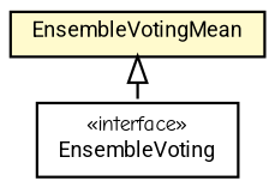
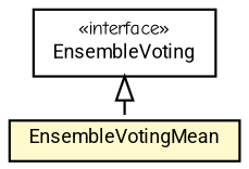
  digraph {
    nodesep=0.15
    rankdir=TB
    ranksep=0.25
    fontname="Comic Neue"
    node [fontcolor=black fontname="Comic Neue" fontsize=8 margin=0 shape=plaintext]
    n1 [height=0 label=<<table title="de.lmu.ifi.dbs.elki.utilities.ensemble.EnsembleVoting" border="0" cellborder="1" cellspacing="0" cellpadding="2" href="EnsembleVoting.html" target="_parent"> 		<tr><td><table border="0" cellspacing="0" cellpadding="1"> 		<tr><td align="center" balign="center"> &#171;interface&#187; </td></tr> 		<tr><td align="center" balign="center"> <font face="Roboto">EnsembleVoting</font> </td></tr> 		</table></td></tr> 		</table>> width=0]
    n2 [height=0 label=<<table title="de.lmu.ifi.dbs.elki.utilities.ensemble.EnsembleVotingMean" border="0" cellborder="1" cellspacing="0" cellpadding="2" bgcolor="lemonChiffon" href="EnsembleVotingMean.html" target="_parent"> 		<tr><td><table border="0" cellspacing="0" cellpadding="1"> 		<tr><td align="center" balign="center"> <font face="Roboto">EnsembleVotingMean</font> </td></tr> 		</table></td></tr> 		</table>> width=0]
-   n2 -> n1 [arrowtail=empty color=black dir=back fontname="Comic Neue" fontsize=7 labelfontname=Roboto labelfontsize=7 style=dashed weight=9]
+   n1 -> n2 [arrowtail=empty color=black dir=back fontname="Comic Neue" fontsize=7 labelfontname=Roboto labelfontsize=7 style=dashed weight=9]
  }
